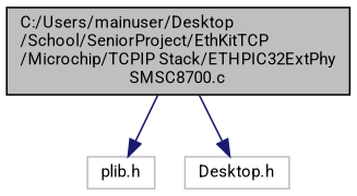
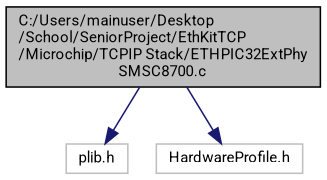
  digraph {
    fontname=Roboto
    node [color=grey75 fillcolor=white fontname=Roboto fontsize=10 shape=record style=filled]
    edge [color=midnightblue fontname=Roboto fontsize=10 labelfontname=Helvetica labelfontsize=10 style=solid]
    n1 [color=black fillcolor=grey75 fontcolor=black height=0.2 label="C:/Users/mainuser/Desktop\l/School/SeniorProject/EthKitTCP\l/Microchip/TCPIP Stack/ETHPIC32ExtPhy\lSMSC8700.c" width=0.4]
    n2 [height=0.2 label="plib.h" width=0.4]
-   n3 [height=0.2 label="Desktop.h" width=0.4]
+   n3 [height=0.2 label="HardwareProfile.h" width=0.4]
    n1 -> n2
    n1 -> n3
  }
